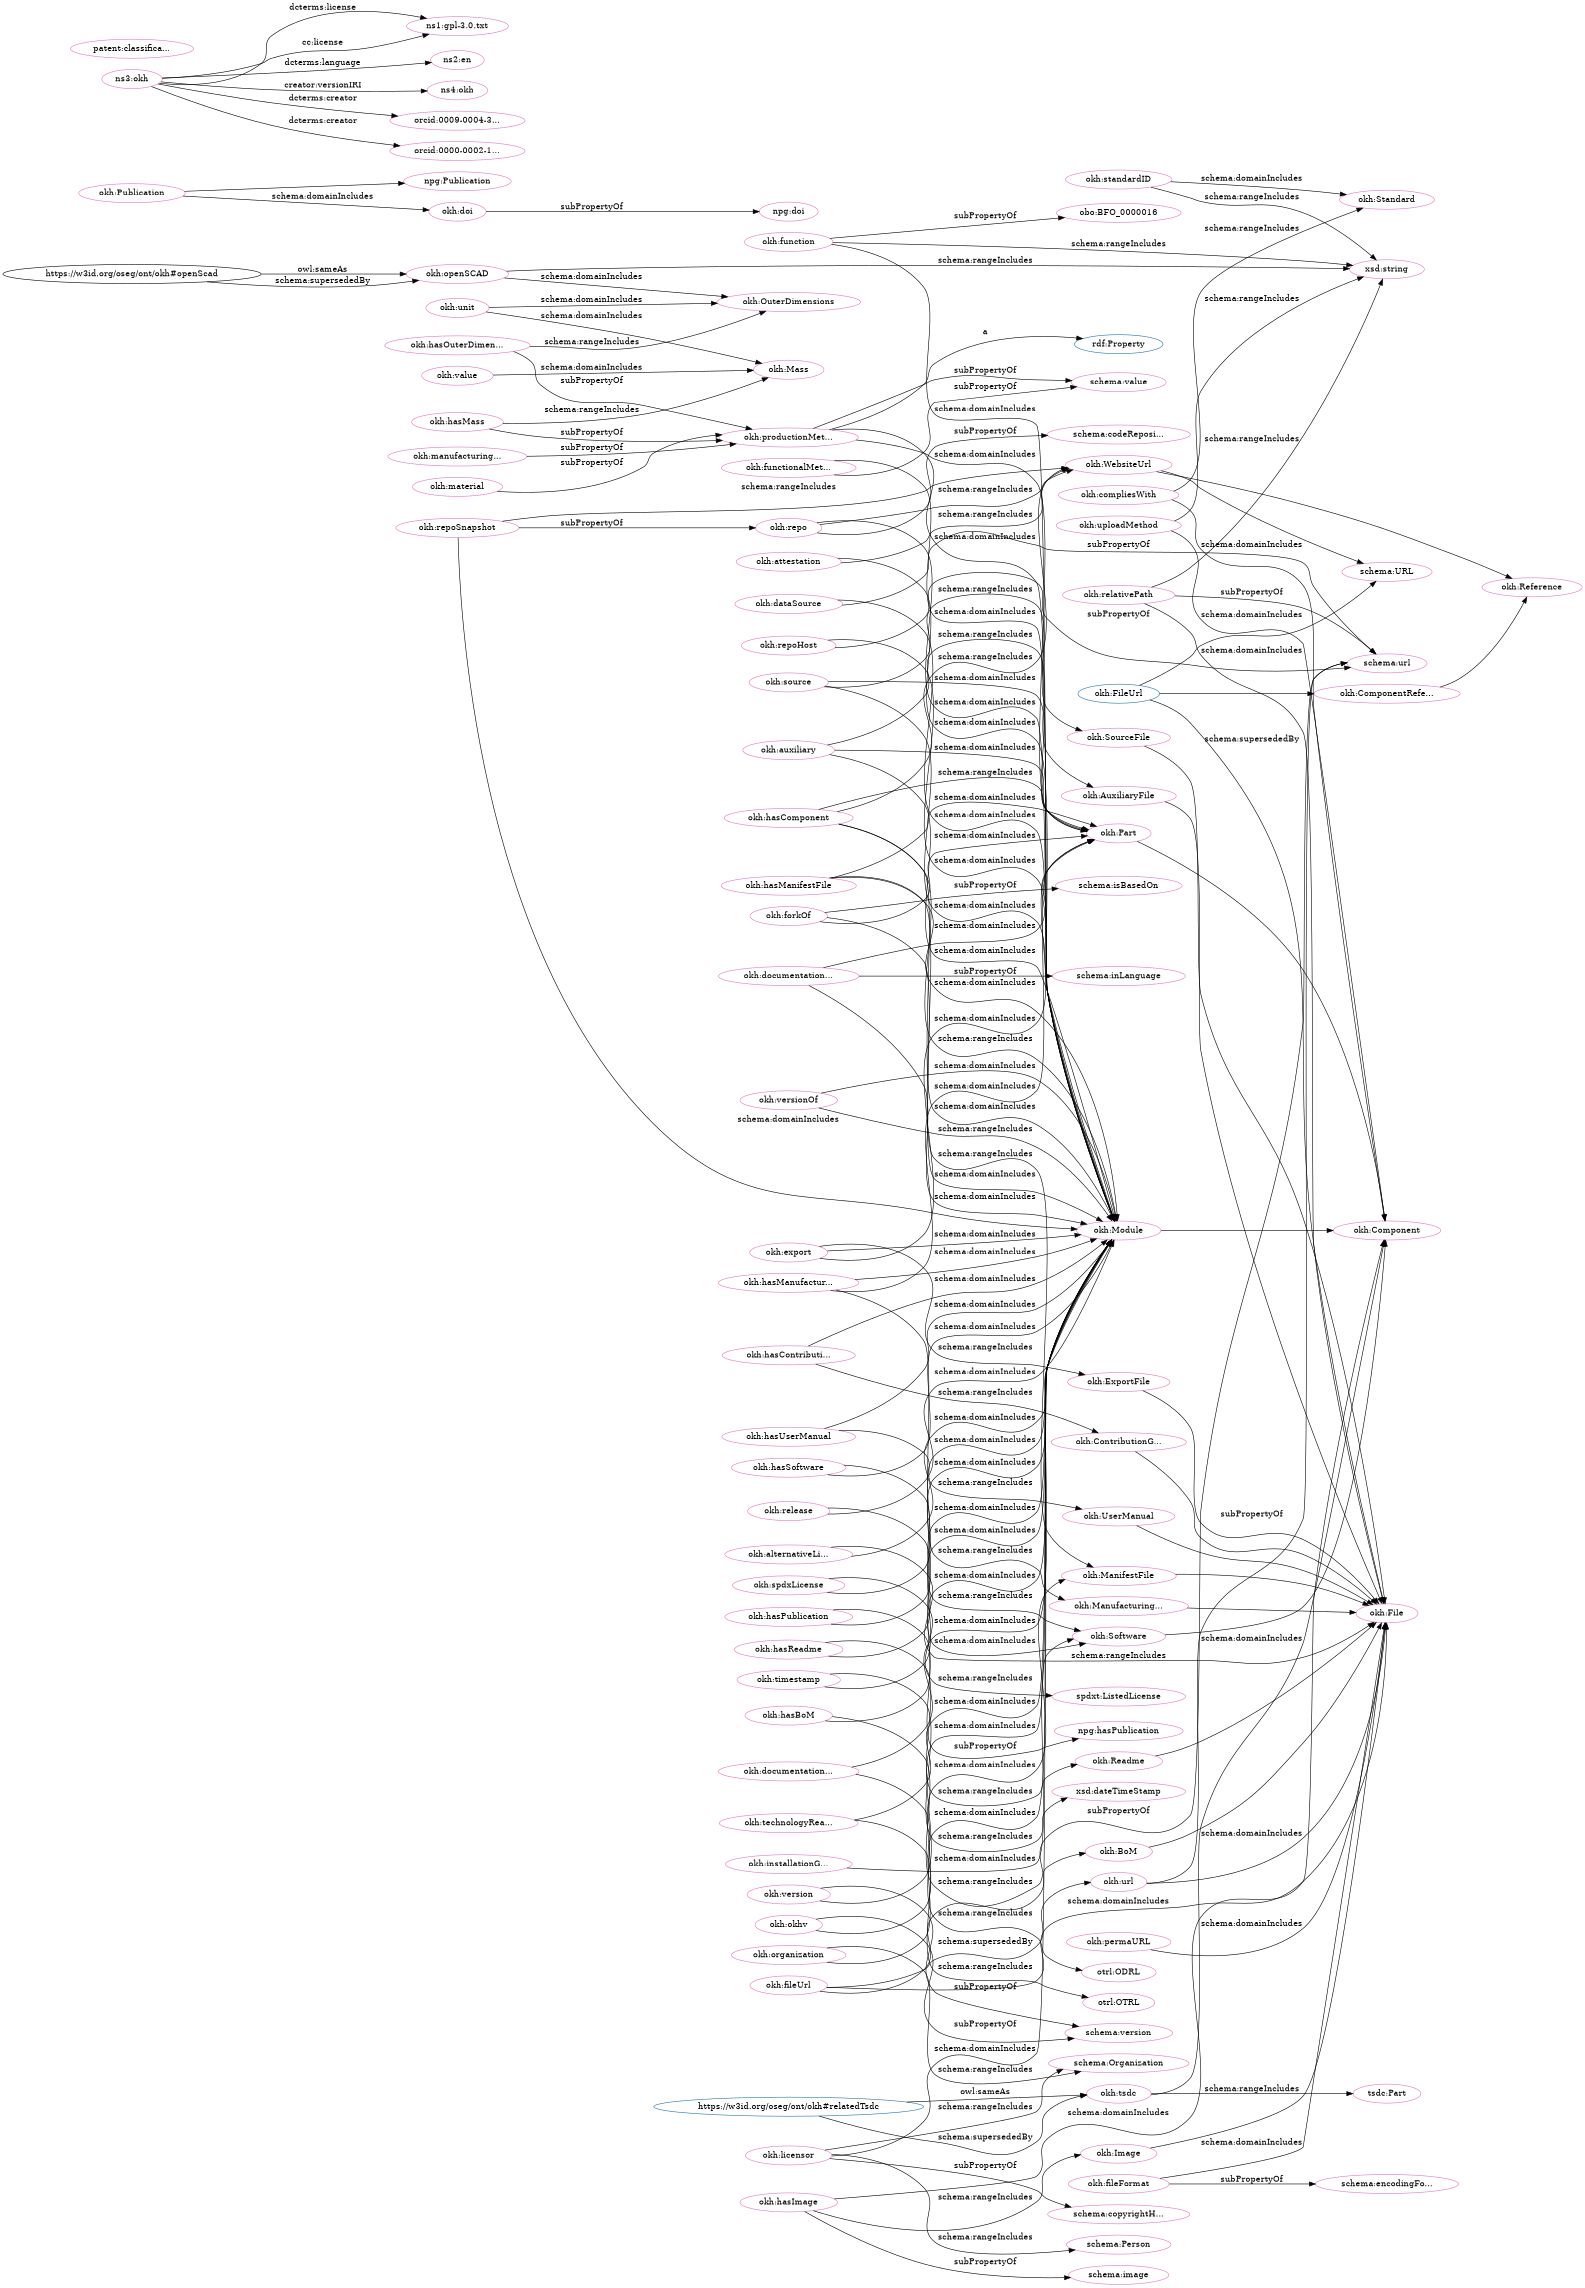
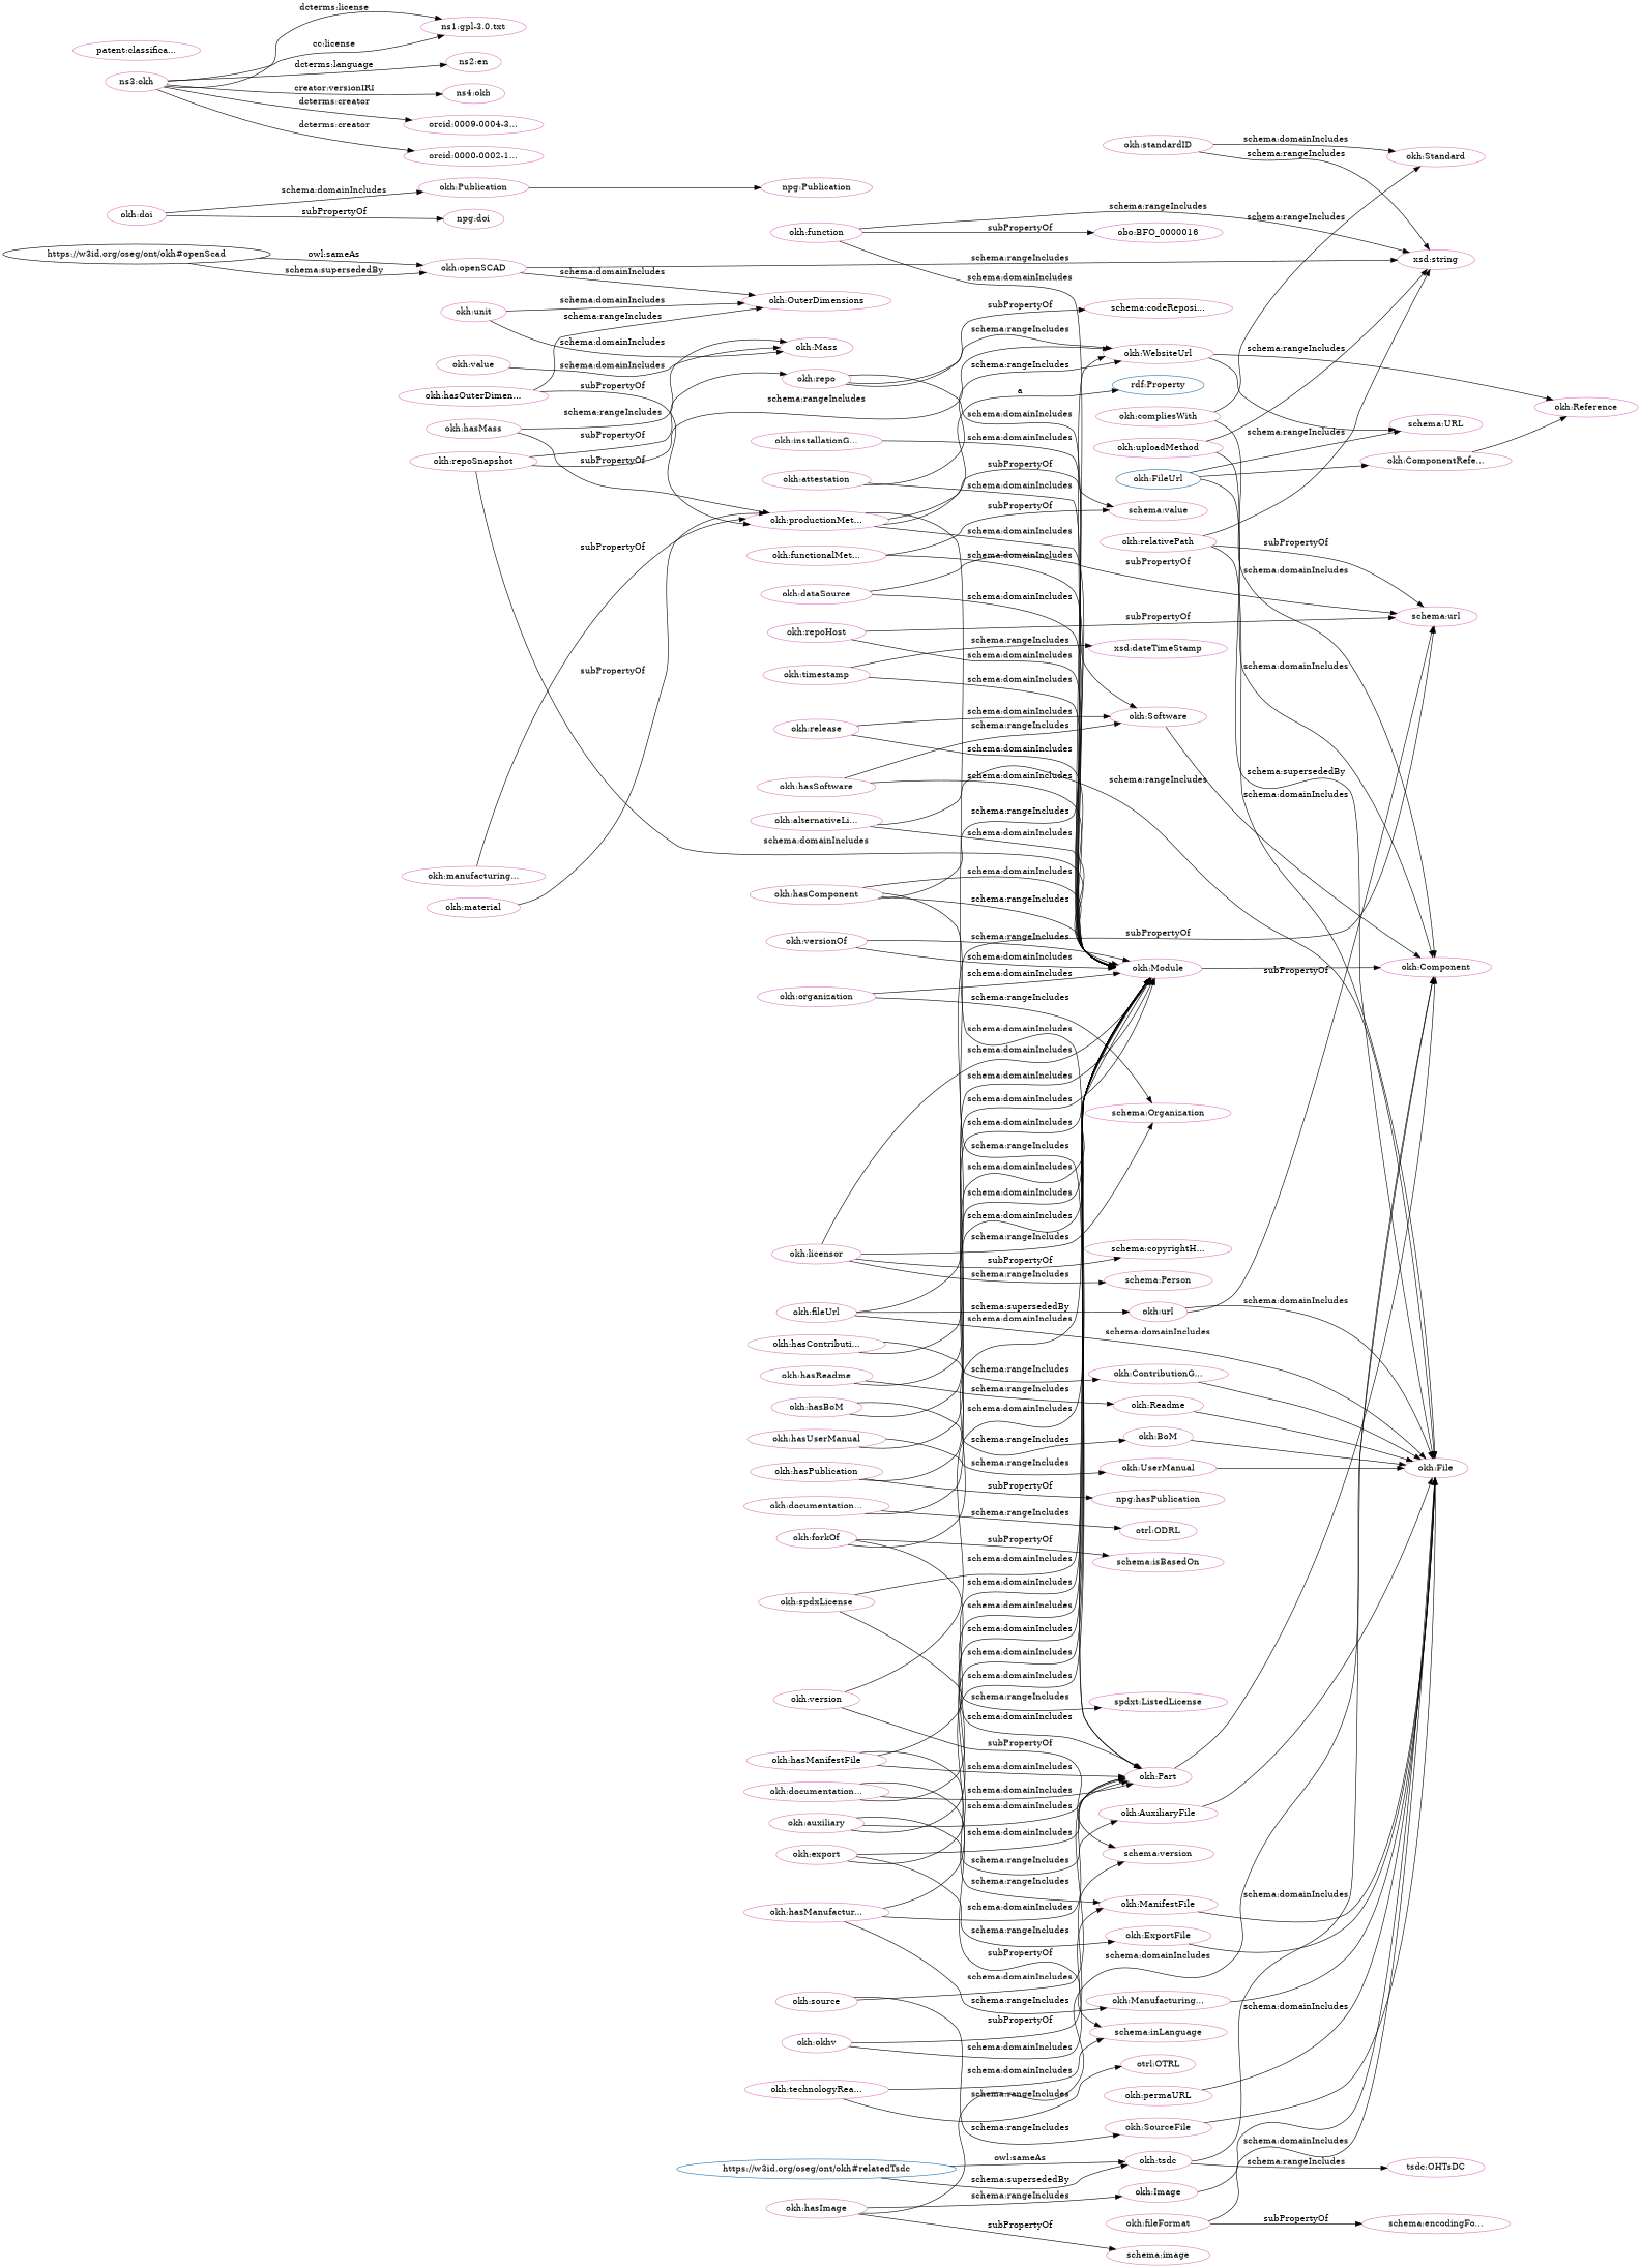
  digraph {
    rankdir=LR
    node [color="#e377c2" fillcolor="#e377c2"]
    n1 [height=.3 label="okh:Readme"]
    n2 [height=.3 label="okh:File"]
    n3 [height=.3 label="okh:SourceFile"]
    n4 [height=.3 label="okh:Image"]
    n5 [height=.3 label="okh:WebsiteUrl"]
    n6 [height=.3 label="schema:URL"]
    n7 [height=.3 label="okh:Reference"]
    n8 [height=.3 label="spdxt:ListedLicense"]
    n9 [height=.3 label="okh:OuterDimensions"]
    n10 [height=.3 label="okh:Part"]
    n11 [height=.3 label="okh:Component"]
    n12 [height=.3 label="okh:UserManual"]
    n13 [height=.3 label="okh:ExportFile"]
    n14 [height=.3 label="npg:Publication"]
-   n15 [height=.3 label="tsdc:Part"]
+   n15 [height=.3 label="tsdc:OHTsDC"]
    n16 [height=.3 label="xsd:dateTimeStamp"]
    n17 [height=.3 label="schema:Person"]
    n18 [height=.3 label="okh:Manufacturing..."]
    n19 [height=.3 label="okh:Publication"]
    n20 [height=.3 label="okh:BoM"]
    n21 [height=.3 label="okh:ManifestFile"]
    n22 [height=.3 label="schema:Organization"]
    n23 [color="#1f77b4" fillcolor="#1f77b4" height=.3 label="rdf:Property"]
    n24 [height=.3 label="okh:ContributionG..."]
    n25 [height=.3 label="okh:AuxiliaryFile"]
    n26 [height=.3 label="otrl:ODRL"]
    n27 [height=.3 label="okh:Module"]
    n28 [height=.3 label="okh:Software"]
    n29 [height=.3 label="xsd:string"]
    n30 [height=.3 label="otrl:OTRL"]
    n31 [height=.3 label="okh:ComponentRefe..."]
    n32 [height=.3 label="okh:Mass"]
    n33 [color="#1f77b4" fillcolor="#1f77b4" height=.3 label="okh:FileUrl"]
    n34 [height=.3 label="okh:Standard"]
    n35 [height=.3 label="okh:functionalMet..."]
    n36 [height=.3 label="schema:value"]
    n37 [height=.3 label="okh:material"]
    n38 [height=.3 label="okh:productionMet..."]
    n39 [height=.3 label="okh:openSCAD"]
    n40 [height=.3 label="okh:versionOf"]
    n41 [height=.3 label="okh:url"]
    n42 [height=.3 label="schema:url"]
    n43 [height=.3 label="ns1:gpl-3.0.txt"]
    n44 [height=.3 label="okh:standardID"]
    n45 [height=.3 label="okh:hasOuterDimen..."]
    n46 [height=.3 label="okh:hasContributi..."]
    n47 [height=.3 label="okh:forkOf"]
    n48 [height=.3 label="schema:isBasedOn"]
    n49 [height=.3 label="okh:repo"]
    n50 [height=.3 label="schema:codeReposi..."]
    n51 [height=.3 label="schema:image"]
    n52 [height=.3 label="okh:source"]
    n53 [height=.3 label="npg:hasPublication"]
    n54 [height=.3 label="okh:timestamp"]
    n55 [height=.3 label="okh:technologyRea..."]
    n56 [height=.3 label="okh:fileFormat"]
    n57 [height=.3 label="schema:encodingFo..."]
    n58 [height=.3 label="okh:licensor"]
    n59 [height=.3 label="schema:copyrightH..."]
    n60 [height=.3 label="okh:doi"]
    n61 [height=.3 label="npg:doi"]
    n62 [height=.3 label="obo:BFO_0000016"]
    n63 [height=.3 label="okh:value"]
    n64 [height=.3 label="okh:hasSoftware"]
    n65 [height=.3 label="okh:dataSource"]
    n66 [height=.3 label="okh:documentation..."]
    n67 [height=.3 label="schema:inLanguage"]
    n68 [height=.3 label="okh:uploadMethod"]
    n69 [height=.3 label="ns2:en"]
    n70 [height=.3 label="okh:permaURL"]
    n71 [height=.3 label="okh:hasReadme"]
    n72 [height=.3 label="okh:export"]
    n73 [height=.3 label="okh:function"]
    n74 [height=.3 label="okh:hasImage"]
    n75 [height=.3 label="ns3:okh"]
    n76 [height=.3 label="ns4:okh"]
    n77 [height=.3 label="orcid:0009-0004-3..."]
    n78 [height=.3 label="orcid:0000-0002-1..."]
    n79 [height=.3 label="schema:version"]
    n80 [height=.3 label="okh:manufacturing..."]
    n81 [height=.3 label="patent:classifica..."]
    n82 [height=.3 label="okh:release"]
    n83 [height=.3 label="okh:tsdc"]
    n84 [height=.3 label="okh:okhv"]
    n85 [height=.3 label="okh:documentation..."]
    n86 [height=.3 label="okh:hasUserManual"]
    n87 [height=.3 label="okh:compliesWith"]
    n88 [height=.3 label="okh:alternativeLi..."]
    n89 [height=.3 label="okh:hasManifestFile"]
    n90 [height=.3 label="okh:relativePath"]
    n91 [height=.3 label="okh:unit"]
    n92 [height=.3 label="okh:repoHost"]
    n93 [height=.3 label="okh:organization"]
    n94 [height=.3 label="okh:hasPublication"]
    n95 [height=.3 label="okh:auxiliary"]
    n96 [height=.3 label="okh:version"]
    n97 [height=.3 label="okh:hasManufactur..."]
    n98 [height=.3 label="okh:fileUrl"]
    n99 [height=.3 label="okh:installationG..."]
    n100 [height=.3 label="okh:spdxLicense"]
    n101 [height=.3 label="okh:repoSnapshot"]
    n102 [height=.3 label="okh:attestation"]
    n103 [height=.3 label="okh:hasMass"]
    n104 [height=.3 label="okh:hasBoM"]
    n105 [height=.3 label="okh:hasComponent"]
    "https://w3id.org/oseg/ont/okh#openScad" [height=.3 color="" fillcolor=""]
    "https://w3id.org/oseg/ont/okh#relatedTsdc" [color="#1f77b4" height=.3 fillcolor=""]
    n1 -> n2
    n3 -> n2
    n4 -> n2
    n5 -> n6
    n5 -> n7
    n10 -> n11
    n12 -> n2
    n13 -> n2
    n18 -> n2
    n19 -> n14
    n20 -> n2
    n21 -> n2
    n24 -> n2
    n25 -> n2
    n27 -> n11
    n28 -> n11
    n31 -> n7
    n33 -> n2 [label="schema:supersededBy"]
    n33 -> n6
    n33 -> n31
    n35 -> n27 [label="schema:domainIncludes"]
    n35 -> n36 [label=subPropertyOf]
    n37 -> n38 [label=subPropertyOf]
    n38 -> n10 [label="schema:domainIncludes"]
    n38 -> n23 [label=a]
    n38 -> n27 [label="schema:domainIncludes"]
    n38 -> n36 [label=subPropertyOf]
    n39 -> n9 [label="schema:domainIncludes"]
    n39 -> n29 [label="schema:rangeIncludes"]
    n40 -> n27 [label="schema:rangeIncludes"]
    n40 -> n27 [label="schema:domainIncludes"]
    n41 -> n2 [label="schema:domainIncludes"]
    n41 -> n42 [label=subPropertyOf]
    n44 -> n29 [label="schema:rangeIncludes"]
    n44 -> n34 [label="schema:domainIncludes"]
    n45 -> n9 [label="schema:rangeIncludes"]
    n45 -> n38 [label=subPropertyOf]
    n46 -> n24 [label="schema:rangeIncludes"]
    n46 -> n27 [label="schema:domainIncludes"]
    n47 -> n10 [label="schema:domainIncludes"]
    n47 -> n27 [label="schema:domainIncludes"]
    n47 -> n48 [label=subPropertyOf]
    n49 -> n5 [label="schema:rangeIncludes"]
    n49 -> n27 [label="schema:domainIncludes"]
    n49 -> n50 [label=subPropertyOf]
    n52 -> n3 [label="schema:rangeIncludes"]
    n52 -> n10 [label="schema:domainIncludes"]
-   n52 -> n27 [label="schema:domainIncludes"]
    n54 -> n16 [label="schema:rangeIncludes"]
    n54 -> n27 [label="schema:domainIncludes"]
-   n55 -> n27 [label="schema:domainIncludes"]
+   n55 -> n67 [label="schema:domainIncludes"]
    n55 -> n30 [label="schema:rangeIncludes"]
    n56 -> n2 [label="schema:domainIncludes"]
    n56 -> n57 [label=subPropertyOf]
    n58 -> n17 [label="schema:rangeIncludes"]
    n58 -> n22 [label="schema:rangeIncludes"]
    n58 -> n27 [label="schema:domainIncludes"]
    n58 -> n59 [label=subPropertyOf]
-   n19 -> n60 [label="schema:domainIncludes"]
+   n60 -> n19 [label="schema:domainIncludes"]
    n60 -> n61 [label=subPropertyOf]
    n63 -> n32 [label="schema:domainIncludes"]
    n64 -> n27 [label="schema:domainIncludes"]
    n64 -> n28 [label="schema:rangeIncludes"]
    n65 -> n27 [label="schema:domainIncludes"]
    n65 -> n42 [label=subPropertyOf]
    n66 -> n10 [label="schema:domainIncludes"]
    n66 -> n27 [label="schema:domainIncludes"]
    n66 -> n67 [label=subPropertyOf]
    n68 -> n11 [label="schema:domainIncludes"]
    n68 -> n29 [label="schema:rangeIncludes"]
    n70 -> n2 [label="schema:domainIncludes"]
    n71 -> n1 [label="schema:rangeIncludes"]
    n71 -> n27 [label="schema:domainIncludes"]
    n72 -> n10 [label="schema:domainIncludes"]
    n72 -> n13 [label="schema:rangeIncludes"]
    n72 -> n27 [label="schema:domainIncludes"]
    n73 -> n27 [label="schema:domainIncludes"]
    n73 -> n29 [label="schema:rangeIncludes"]
    n73 -> n62 [label=subPropertyOf]
    n74 -> n4 [label="schema:rangeIncludes"]
    n74 -> n11 [label="schema:domainIncludes"]
    n74 -> n51 [label=subPropertyOf]
    n75 -> n43 [label="dcterms:license"]
    n75 -> n43 [label="cc:license"]
    n75 -> n69 [label="dcterms:language"]
    n75 -> n76 [label="creator:versionIRI"]
    n75 -> n77 [label="dcterms:creator"]
    n75 -> n78 [label="dcterms:creator"]
    n80 -> n38 [label=subPropertyOf]
    n82 -> n27 [label="schema:domainIncludes"]
    n82 -> n28 [label="schema:domainIncludes"]
    n83 -> n11 [label="schema:domainIncludes"]
    n83 -> n15 [label="schema:rangeIncludes"]
    n84 -> n21 [label="schema:domainIncludes"]
    n84 -> n79 [label=subPropertyOf]
    n85 -> n26 [label="schema:rangeIncludes"]
    n85 -> n27 [label="schema:domainIncludes"]
    n86 -> n12 [label="schema:rangeIncludes"]
    n86 -> n27 [label="schema:domainIncludes"]
    n87 -> n11 [label="schema:domainIncludes"]
    n87 -> n34 [label="schema:rangeIncludes"]
    n88 -> n2 [label="schema:rangeIncludes"]
    n88 -> n27 [label="schema:domainIncludes"]
    n89 -> n10 [label="schema:domainIncludes"]
    n89 -> n21 [label="schema:rangeIncludes"]
    n89 -> n27 [label="schema:domainIncludes"]
    n90 -> n2 [label="schema:domainIncludes"]
    n90 -> n29 [label="schema:rangeIncludes"]
    n90 -> n42 [label=subPropertyOf]
    n91 -> n9 [label="schema:domainIncludes"]
    n91 -> n32 [label="schema:domainIncludes"]
    n92 -> n27 [label="schema:domainIncludes"]
    n92 -> n42 [label=subPropertyOf]
    n93 -> n22 [label="schema:rangeIncludes"]
    n93 -> n27 [label="schema:domainIncludes"]
    n94 -> n27 [label="schema:domainIncludes"]
    n94 -> n53 [label=subPropertyOf]
    n95 -> n10 [label="schema:domainIncludes"]
    n95 -> n25 [label="schema:rangeIncludes"]
    n95 -> n27 [label="schema:domainIncludes"]
    n96 -> n27 [label="schema:domainIncludes"]
    n96 -> n79 [label=subPropertyOf]
    n97 -> n10 [label="schema:domainIncludes"]
    n97 -> n18 [label="schema:rangeIncludes"]
    n97 -> n27 [label="schema:domainIncludes"]
    n98 -> n2 [label="schema:domainIncludes"]
    n98 -> n41 [label="schema:supersededBy"]
    n98 -> n42 [label=subPropertyOf]
    n99 -> n28 [label="schema:domainIncludes"]
    n100 -> n8 [label="schema:rangeIncludes"]
    n100 -> n27 [label="schema:domainIncludes"]
    n101 -> n5 [label="schema:rangeIncludes"]
    n101 -> n27 [label="schema:domainIncludes"]
    n101 -> n49 [label=subPropertyOf]
    n102 -> n5 [label="schema:rangeIncludes"]
    n102 -> n27 [label="schema:domainIncludes"]
    n103 -> n32 [label="schema:rangeIncludes"]
    n103 -> n38 [label=subPropertyOf]
    n104 -> n20 [label="schema:rangeIncludes"]
    n104 -> n27 [label="schema:domainIncludes"]
    n105 -> n5 [label="schema:rangeIncludes"]
    n105 -> n10 [label="schema:rangeIncludes"]
    n105 -> n27 [label="schema:rangeIncludes"]
    n105 -> n27 [label="schema:domainIncludes"]
    "https://w3id.org/oseg/ont/okh#openScad" -> n39 [label="owl:sameAs"]
    "https://w3id.org/oseg/ont/okh#openScad" -> n39 [label="schema:supersededBy"]
    "https://w3id.org/oseg/ont/okh#relatedTsdc" -> n83 [label="schema:supersededBy"]
    "https://w3id.org/oseg/ont/okh#relatedTsdc" -> n83 [label="owl:sameAs"]
  }
